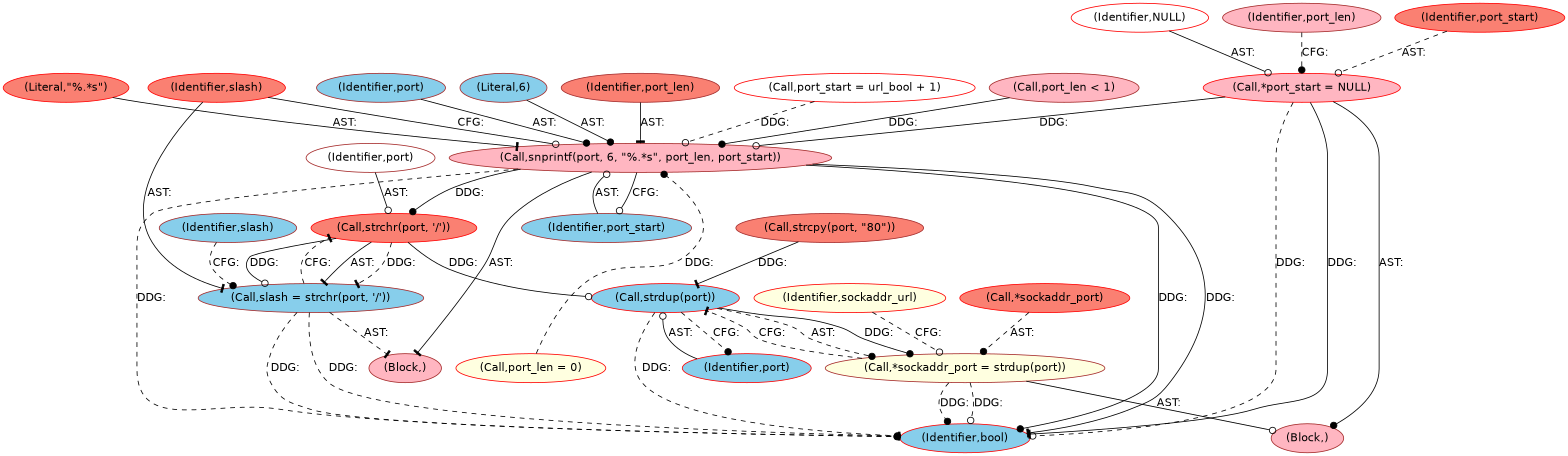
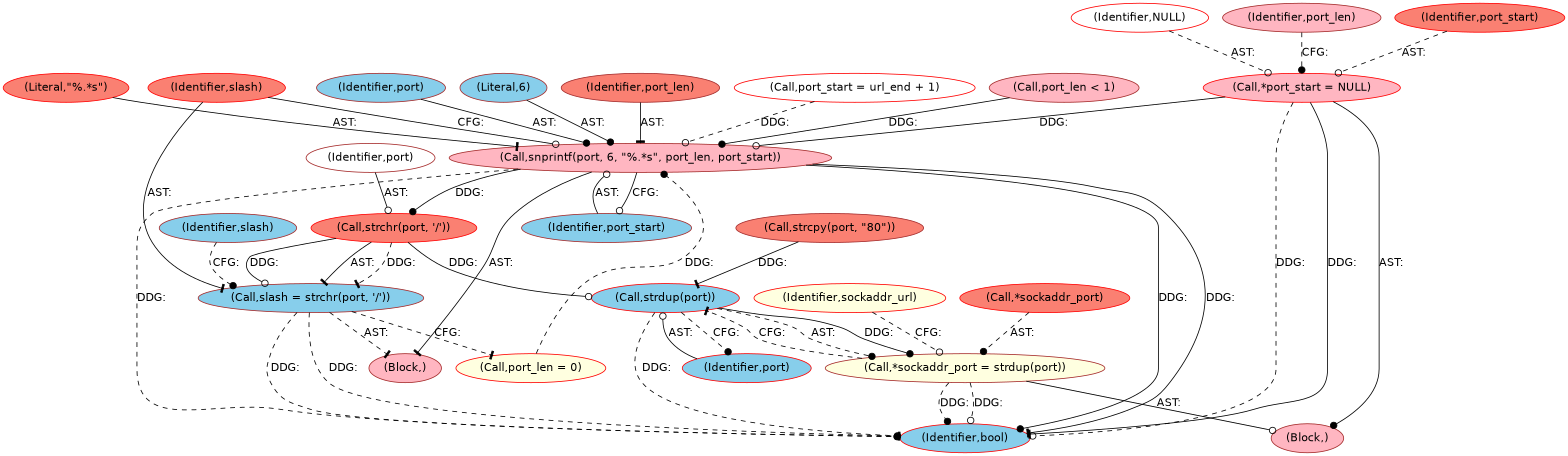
  digraph {
    fontname="DejaVu Sans"
    node [color=brown fillcolor=skyblue fontname="DejaVu Sans" style=filled]
    edge [arrowhead=odot fontname="DejaVu Sans" style=solid]
    n1 [color=red fillcolor=lightpink label="(Call,*port_start = NULL)"]
    n2 [fillcolor=lightpink label="(Call,snprintf(port, 6, \"%.*s\", port_len, port_start))"]
    n3 [color=red label="(Identifier,bool)"]
    n4 [fillcolor=lightpink label="(Block,)"]
    n5 [color=red fillcolor=salmon label="(Call,strchr(port, '/'))"]
    n6 [label="(Identifier,port_start)"]
    n7 [fillcolor=lightpink label="(Block,)"]
    n8 [color=red fillcolor=white label="(Identifier,NULL)"]
    n9 [label="(Call,slash = strchr(port, '/'))"]
    n10 [color=red label="(Call,strdup(port))"]
    n11 [fillcolor=lightyellow label="(Call,*sockaddr_port = strdup(port))"]
    n12 [color=red label="(Identifier,port)"]
    n13 [fillcolor=salmon label="(Identifier,port_len)"]
-   n14 [color=red fillcolor=white label="(Call,port_start = url_bool + 1)"]
+   n14 [color=red fillcolor=white label="(Call,port_start = url_end + 1)"]
    n15 [fillcolor=lightpink label="(Call,port_len < 1)"]
    n16 [color=red fillcolor=salmon label="(Identifier,slash)"]
    n17 [fillcolor=white label="(Identifier,port)"]
    n18 [color=red fillcolor=salmon label="(Literal,\"%.*s\")"]
    n19 [fillcolor=lightpink label="(Identifier,port_len)"]
    n20 [color=red fillcolor=lightyellow label="(Call,port_len = 0)"]
    n21 [label="(Identifier,port)"]
    n22 [color=red fillcolor=salmon label="(Identifier,port_start)"]
    n23 [label="(Identifier,slash)"]
    n24 [color=red fillcolor=lightyellow label="(Identifier,sockaddr_url)"]
    n25 [color=red fillcolor=salmon label="(Call,*sockaddr_port)"]
    n26 [label="(Literal,6)"]
    n27 [fillcolor=salmon label="(Call,strcpy(port, \"80\"))"]
    n1 -> n2 [label="DDG: "]
    n1 -> n3 [label="DDG: " style=dashed]
    n1 -> n3 [arrowhead=tee label="DDG: "]
    n1 -> n4 [arrowhead=dot label="AST: "]
    n2 -> n3 [label="DDG: " style=dashed]
    n2 -> n3 [arrowhead=dot label="DDG: "]
    n2 -> n3 [arrowhead=tee label="DDG: "]
    n2 -> n5 [arrowhead=dot label="DDG: "]
    n2 -> n6 [label="CFG: "]
    n2 -> n7 [arrowhead=tee label="AST: "]
    n5 -> n9 [arrowhead=tee label="AST: "]
    n5 -> n9 [arrowhead=tee label="DDG: " style=dashed]
    n5 -> n9 [label="DDG: "]
    n5 -> n10 [label="DDG: "]
    n6 -> n2 [label="AST: "]
-   n8 -> n1 [label="AST: "]
+   n8 -> n1 [label="AST: " style=dashed]
    n9 -> n3 [arrowhead=dot label="DDG: " style=dashed]
    n9 -> n3 [arrowhead=tee label="DDG: " style=dashed]
-   n9 -> n5 [arrowhead=tee label="CFG: " style=dashed]
+   n9 -> n20 [arrowhead=tee label="CFG: " style=dashed]
    n9 -> n7 [arrowhead=tee label="AST: " style=dashed]
    n10 -> n3 [label="DDG: " style=dashed]
    n10 -> n11 [arrowhead=dot label="AST: " style=dashed]
    n10 -> n11 [arrowhead=dot label="DDG: "]
    n10 -> n12 [arrowhead=dot label="CFG: " style=dashed]
    n11 -> n3 [arrowhead=dot label="DDG: " style=dashed]
    n11 -> n3 [label="DDG: " style=dashed]
    n11 -> n4 [label="AST: "]
    n11 -> n10 [arrowhead=tee label="CFG: " style=dashed]
    n12 -> n10 [label="AST: "]
    n13 -> n2 [arrowhead=tee label="AST: "]
    n14 -> n2 [label="DDG: " style=dashed]
    n15 -> n2 [arrowhead=dot label="DDG: "]
    n16 -> n2 [label="CFG: "]
    n16 -> n9 [arrowhead=tee label="AST: "]
    n17 -> n5 [label="AST: "]
    n18 -> n2 [arrowhead=tee label="AST: "]
    n19 -> n1 [arrowhead=dot label="CFG: " style=dashed]
    n20 -> n2 [arrowhead=dot label="DDG: " style=dashed]
    n21 -> n2 [arrowhead=dot label="AST: "]
    n22 -> n1 [label="AST: " style=dashed]
    n23 -> n9 [arrowhead=dot label="CFG: " style=dashed]
    n24 -> n11 [label="CFG: " style=dashed]
    n25 -> n11 [arrowhead=dot label="AST: " style=dashed]
    n26 -> n2 [arrowhead=dot label="AST: "]
    n27 -> n10 [arrowhead=tee label="DDG: "]
  }
